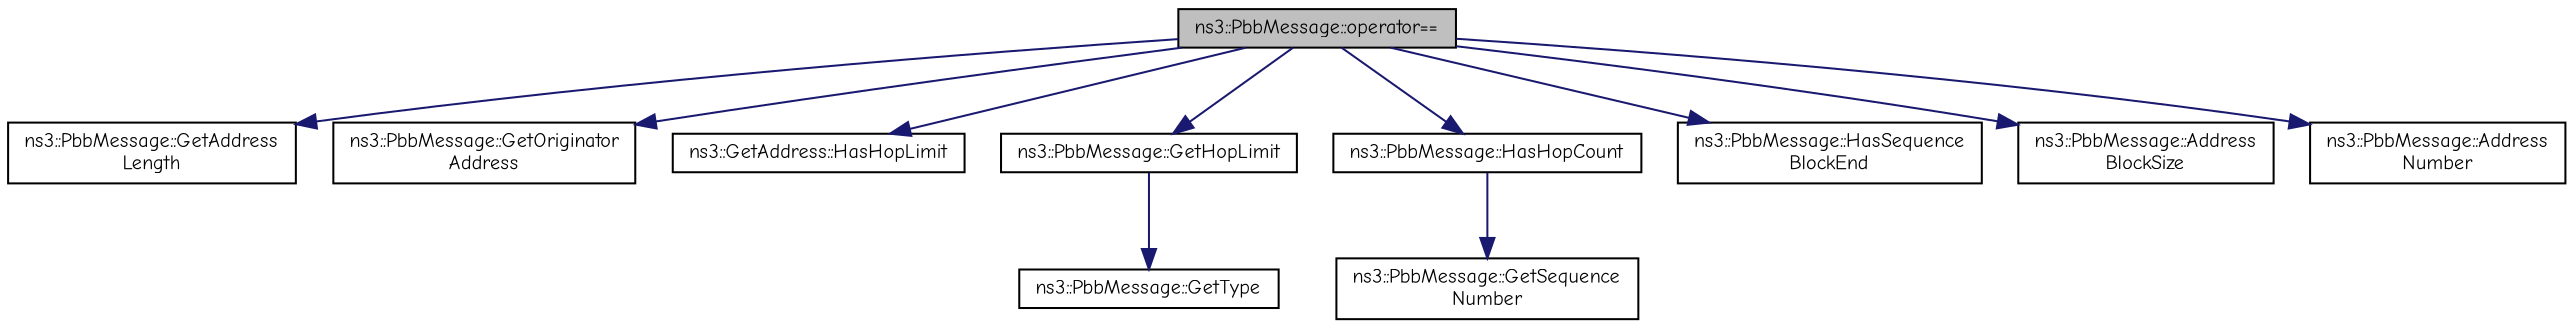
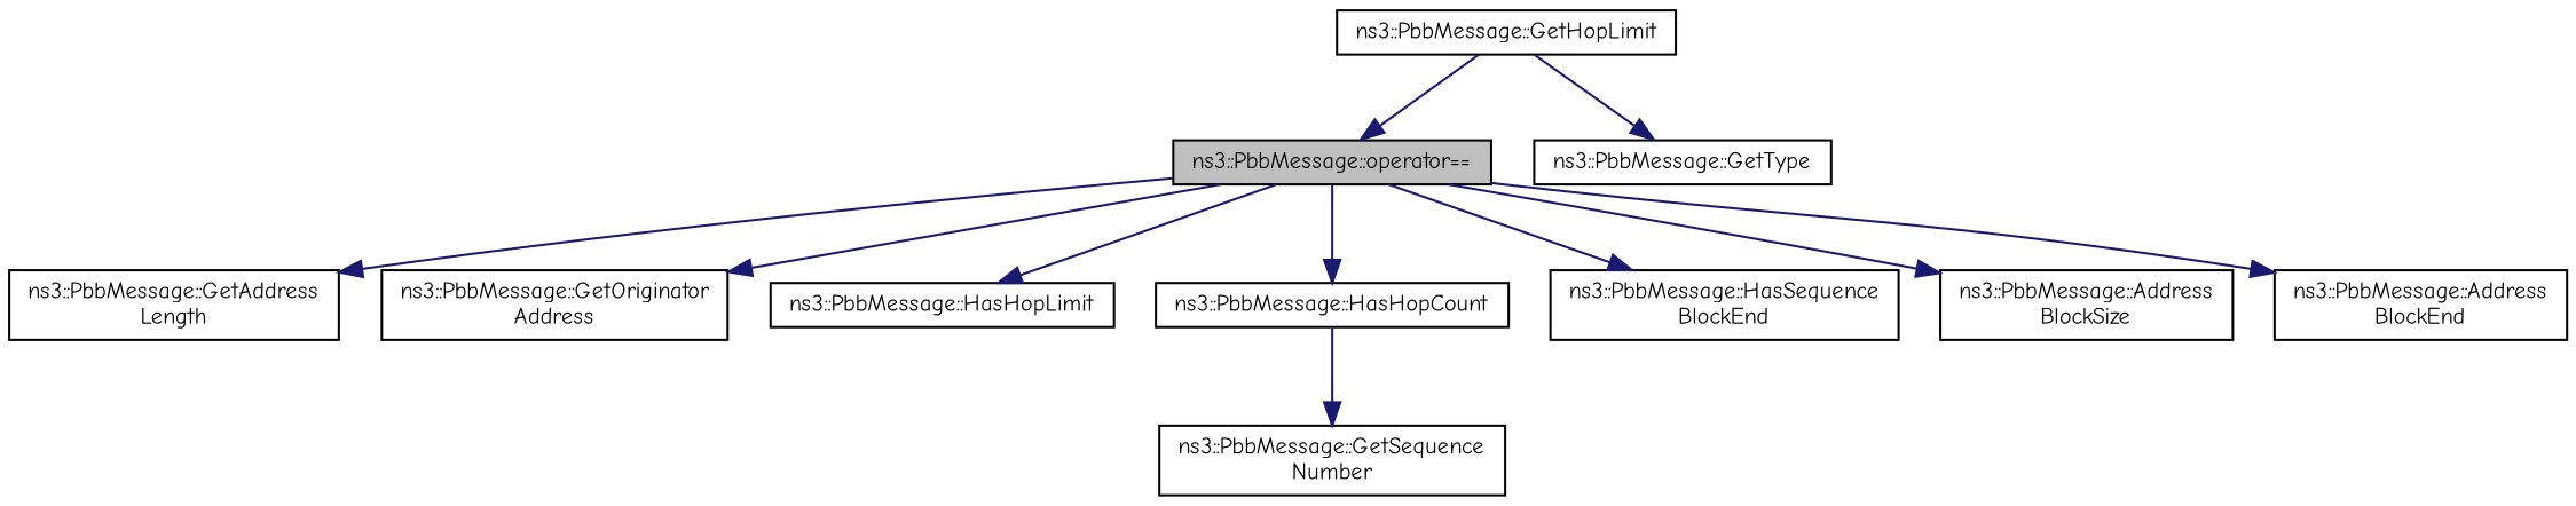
  digraph {
    fontname="Comic Neue"
    rankdir=TB
    node [color=black fillcolor=white fontname="Comic Neue" fontsize=10 shape=record style=filled]
    edge [color=midnightblue fontname="Comic Neue" fontsize=10 labelfontname=Helvetica labelfontsize=10 style=solid]
    n1 [fillcolor=grey75 fontcolor=black height=0.2 label="ns3::PbbMessage::operator==" width=0.4]
    n2 [height=0.2 label="ns3::PbbMessage::GetAddress\lLength" width=0.4]
    n3 [height=0.2 label="ns3::PbbMessage::GetOriginator\lAddress" width=0.4]
-   n4 [height=0.2 label="ns3::GetAddress::HasHopLimit" width=0.4]
+   n4 [height=0.2 label="ns3::PbbMessage::HasHopLimit" width=0.4]
    n5 [height=0.2 label="ns3::PbbMessage::GetHopLimit" width=0.4]
    n6 [height=0.2 label="ns3::PbbMessage::HasHopCount" width=0.4]
    n7 [height=0.2 label="ns3::PbbMessage::HasSequence\lBlockEnd" width=0.4]
    n8 [height=0.2 label="ns3::PbbMessage::Address\lBlockSize" width=0.4]
-   n9 [height=0.2 label="ns3::PbbMessage::Address\lNumber" width=0.4]
+   n9 [height=0.2 label="ns3::PbbMessage::Address\lBlockEnd" width=0.4]
    n10 [height=0.2 label="ns3::PbbMessage::GetType" width=0.4]
    n11 [height=0.2 label="ns3::PbbMessage::GetSequence\lNumber" width=0.4]
    n1 -> n2
    n1 -> n3
    n1 -> n4
-   n1 -> n5
+   n5 -> n1
    n1 -> n6
    n1 -> n7
    n1 -> n8
    n1 -> n9
    n5 -> n10
    n6 -> n11
  }
